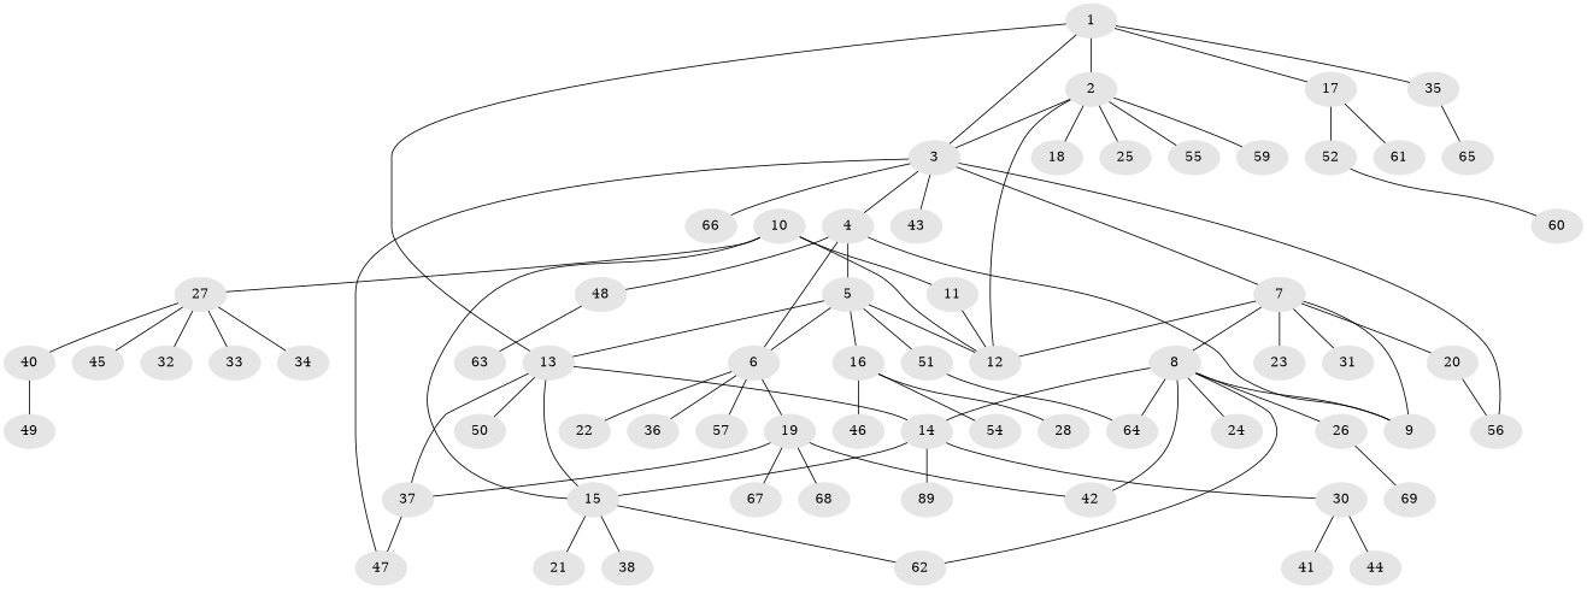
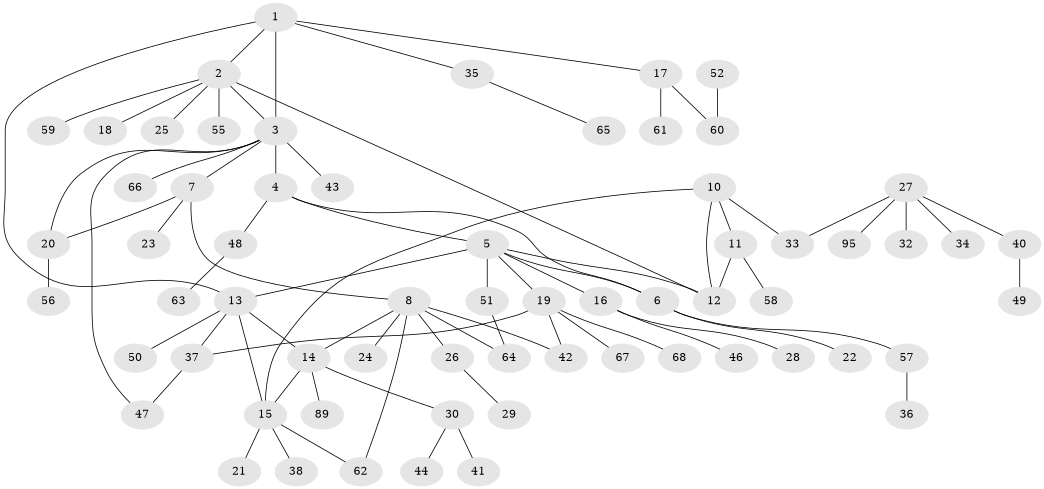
  graph {
    node [color=gray90 style=filled]
    1
    2
    3
    13
    17
    35
    12
    18
    25
    55
    59
    4
    7
    20
    43
    47
    66
    14
    15
    37
    50
    52
    61
    65
    5
    6
-   9
    48
    8
    23
-   31
    56
    16
    51
    19
    22
    36
    57
    63
    28
    46
-   54
    64
    42
    67
    68
    24
    26
    62
    30
    n51 [label=89]
-   29 [label=69]
+   29
    10
    11
    27
+   58
    21
    38
    32
    33
    34
    40
-   45
+   45 [label=95]
    41
    44
    60
    49
    1 -- 2
    1 -- 3
    1 -- 13
    1 -- 17
    1 -- 35
    2 -- 3
    2 -- 12
    2 -- 18
    2 -- 25
    2 -- 55
    2 -- 59
    3 -- 4
    3 -- 7
-   3 -- 56
+   3 -- 20
    3 -- 43
    3 -- 47
    3 -- 66
    13 -- 14
    13 -- 15
    13 -- 37
    13 -- 50
-   17 -- 52
+   17 -- 60
    17 -- 61
    35 -- 65
    4 -- 5
    4 -- 6
-   4 -- 9
    4 -- 48
-   7 -- 12
    7 -- 20
-   7 -- 9
    7 -- 8
    7 -- 23
-   7 -- 31
    20 -- 56
    14 -- 15
    14 -- 30
    14 -- n51
    15 -- 62
    15 -- 21
    15 -- 38
    37 -- 47
    52 -- 60
    5 -- 13
    5 -- 12
    5 -- 6
    5 -- 16
    5 -- 51
-   6 -- 19
+   5 -- 19
    6 -- 22
-   6 -- 36
+   57 -- 36
    6 -- 57
    48 -- 63
    8 -- 14
-   8 -- 9
    8 -- 64
    8 -- 42
    8 -- 24
    8 -- 26
    8 -- 62
    16 -- 28
    16 -- 46
-   16 -- 54
    51 -- 64
    19 -- 37
    19 -- 42
    19 -- 67
    19 -- 68
    26 -- 29
    30 -- 41
    30 -- 44
    10 -- 12
    10 -- 15
    10 -- 11
-   10 -- 27
+   10 -- 33
    11 -- 12
+   11 -- 58
    27 -- 32
    27 -- 33
    27 -- 34
    27 -- 40
    27 -- 45
    40 -- 49
  }
